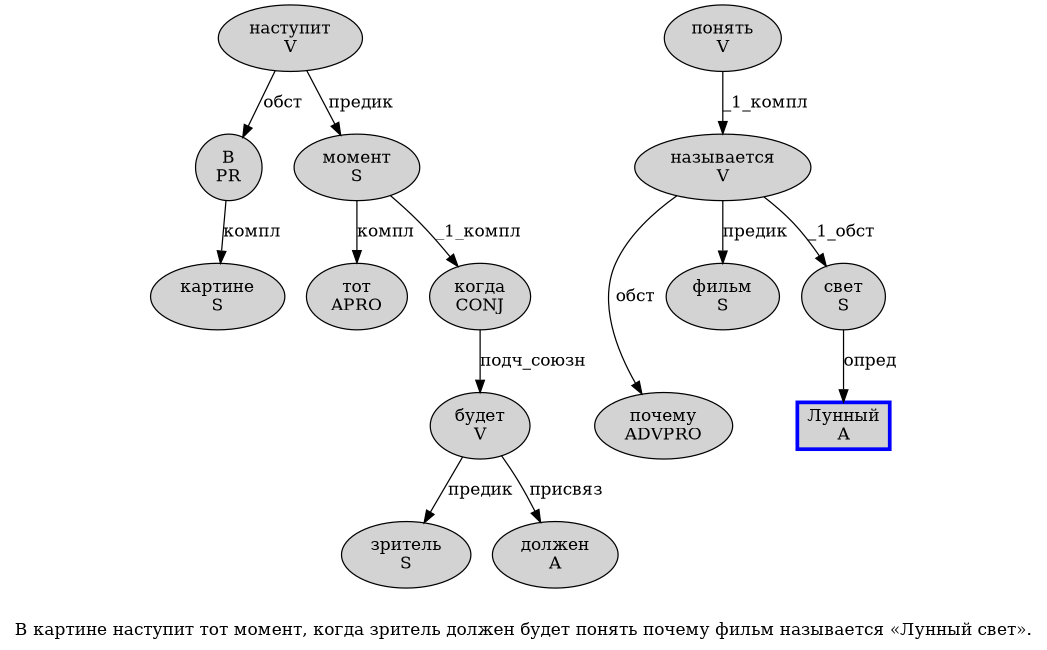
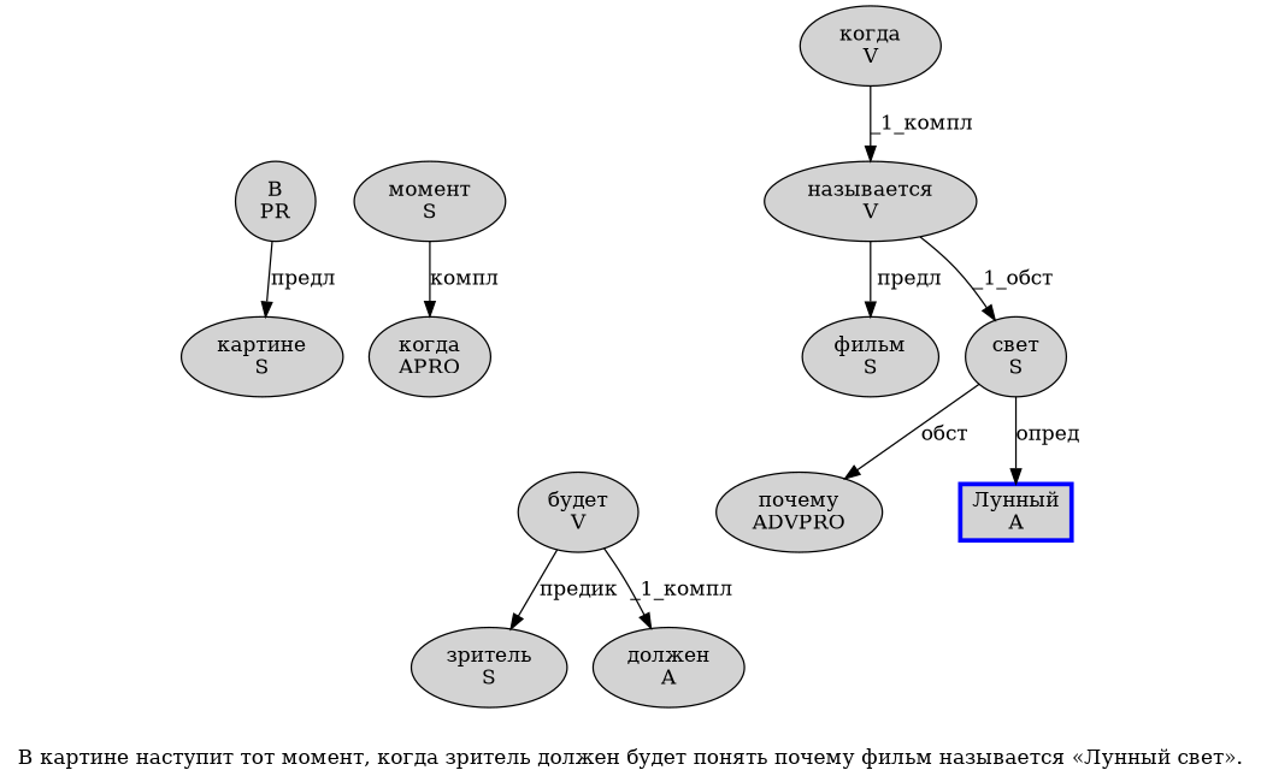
  digraph {
    label="В картине наступит тот момент, когда зритель должен будет понять почему фильм называется «Лунный свет»."
    node [fillcolor=lightgray penwidth=1 shape=ellipse style=filled]
    n1 [label="В\nPR"]
    n2 [label="картине\nS"]
-   n3 [label="наступит\nV"]
    n4 [label="момент\nS"]
-   n5 [label="тот\nAPRO"]
-   n6 [label="когда\nCONJ"]
-   n7 [label="понять\nV"]
+   n5 [label="когда\nAPRO"]
+   n7 [label="когда\nV"]
    n8 [label="называется\nV"]
    n9 [label="будет\nV"]
    n10 [label="зритель\nS"]
    n11 [label="должен\nA"]
    n12 [label="почему\nADVPRO"]
    n13 [label="фильм\nS"]
    n14 [label="свет\nS"]
    n15 [color=blue label="Лунный\nA" penwidth=3 shape=box]
-   n1 -> n2 [label="компл"]
-   n3 -> n1 [label="обст"]
-   n3 -> n4 [label="предик"]
+   n1 -> n2 [label="предл"]
    n4 -> n5 [label="компл"]
-   n4 -> n6 [label="_1_компл"]
-   n6 -> n9 [label="подч_союзн"]
    n7 -> n8 [label="_1_компл"]
-   n8 -> n12 [label="обст"]
-   n8 -> n13 [label="предик"]
+   n14 -> n12 [label="обст"]
+   n8 -> n13 [label="предл"]
    n8 -> n14 [label="_1_обст"]
    n9 -> n10 [label="предик"]
-   n9 -> n11 [label="присвяз"]
+   n9 -> n11 [label="_1_компл"]
    n14 -> n15 [label="опред"]
  }
